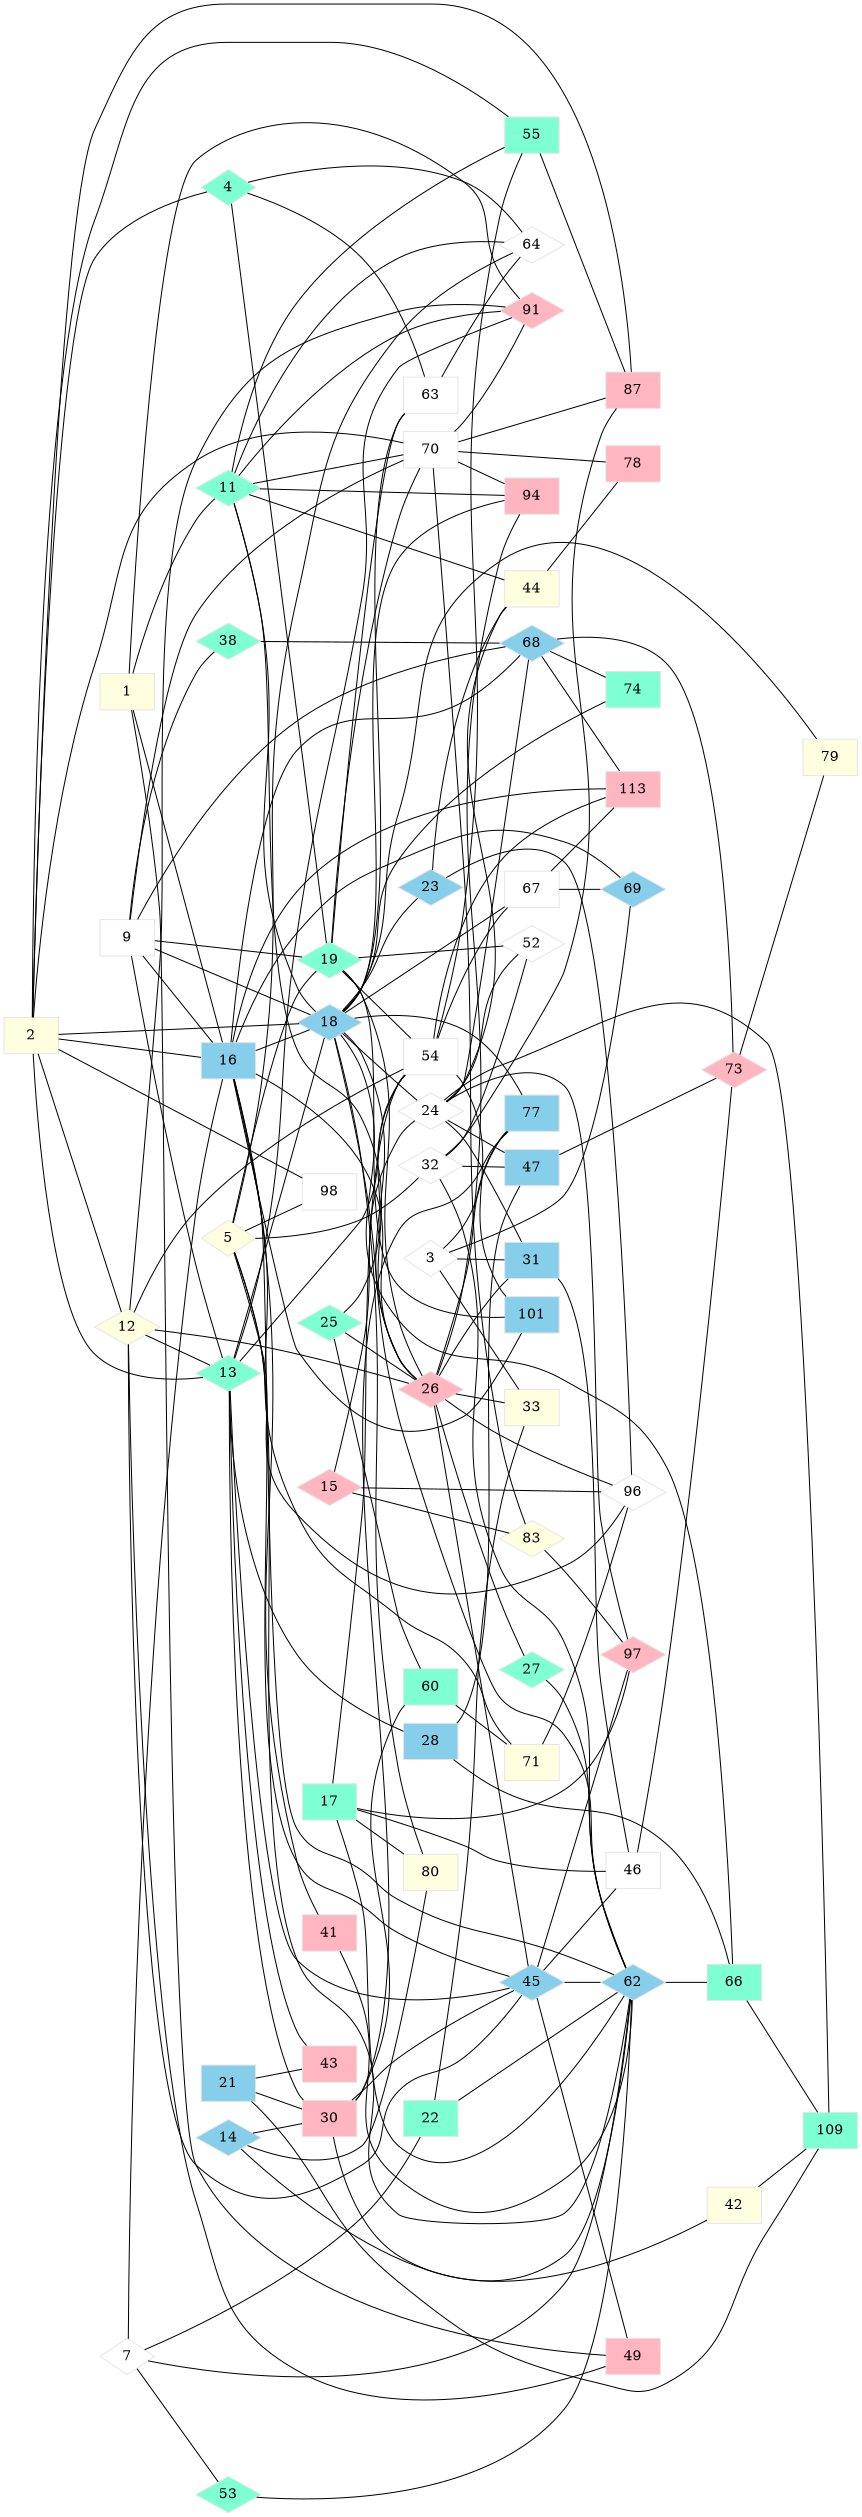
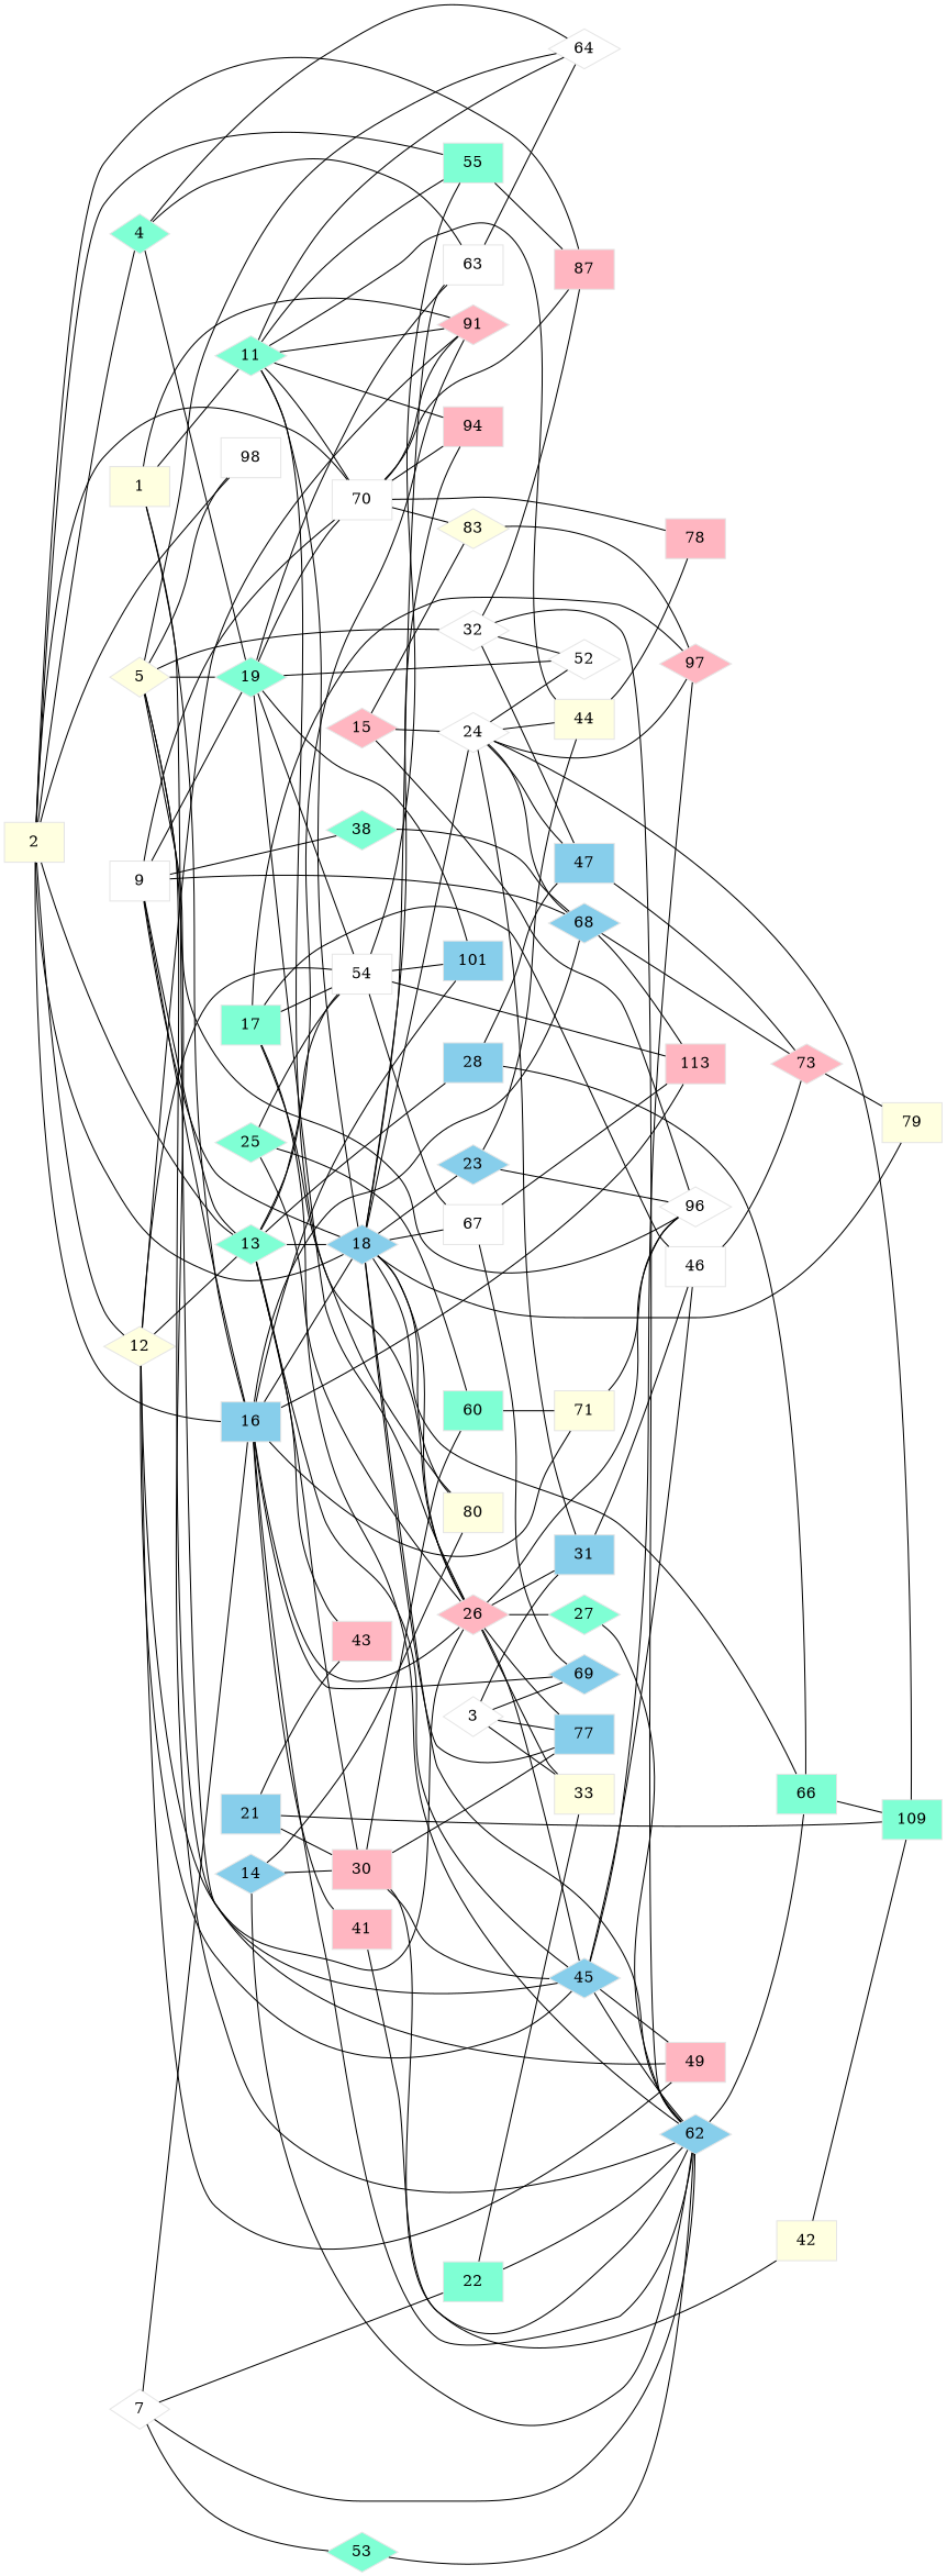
  graph {
    rankdir=LR
    node [color=gray90 fillcolor=aquamarine shape=box style=filled]
    11 [shape=diamond super="+34"]
    91 [fillcolor=lightpink shape=diamond super="+107"]
    18 [fillcolor=skyblue shape=diamond super="+82+104+50"]
    55
    70 [fillcolor=white super="+89"]
    64 [fillcolor=white shape=diamond]
    26 [fillcolor=lightpink shape=diamond super="+103"]
    44 [fillcolor=lightyellow super="+58"]
    94 [fillcolor=lightpink super="+102"]
    1 [fillcolor=lightyellow]
    16 [fillcolor=skyblue super="+37+100+29"]
    49 [fillcolor=lightpink]
    69 [fillcolor=skyblue shape=diamond]
    62 [fillcolor=skyblue shape=diamond super="+84"]
    68 [fillcolor=skyblue shape=diamond]
    41 [fillcolor=lightpink]
    71 [fillcolor=lightyellow]
    101 [fillcolor=skyblue]
    113 [fillcolor=lightpink]
    2 [fillcolor=lightyellow super="+85"]
    4 [shape=diamond super="+61+6+88"]
    12 [fillcolor=lightyellow shape=diamond super="+75+110"]
    13 [shape=diamond super="+86+20+39"]
    87 [fillcolor=lightpink]
    98 [fillcolor=white]
    19 [shape=diamond super="+36"]
    63 [fillcolor=white]
    45 [fillcolor=skyblue shape=diamond super="+114"]
    54 [fillcolor=white super="+72+65"]
    28 [fillcolor=skyblue]
    30 [fillcolor=lightpink super="+95"]
    43 [fillcolor=lightpink]
    77 [fillcolor=skyblue]
    80 [fillcolor=lightyellow]
    24 [fillcolor=white shape=diamond super="+48"]
    23 [fillcolor=skyblue shape=diamond]
    66 [super="+76"]
    67 [fillcolor=white]
-   74
    79 [fillcolor=lightyellow]
    83 [fillcolor=lightyellow shape=diamond]
    78 [fillcolor=lightpink]
    3 [fillcolor=white shape=diamond]
    31 [fillcolor=skyblue]
    33 [fillcolor=lightyellow]
    46 [fillcolor=white super="+92"]
    52 [fillcolor=white shape=diamond]
    5 [fillcolor=lightyellow shape=diamond super="+40+8"]
    32 [fillcolor=white shape=diamond]
    96 [fillcolor=white shape=diamond]
    47 [fillcolor=skyblue]
    97 [fillcolor=lightpink shape=diamond]
    7 [fillcolor=white shape=diamond super="+10"]
    22
    53 [shape=diamond]
    9 [fillcolor=white super="+51+35"]
    38 [shape=diamond]
    73 [fillcolor=lightpink shape=diamond]
    27 [shape=diamond]
    60
    42 [fillcolor=lightyellow]
    14 [fillcolor=skyblue shape=diamond]
    109
    15 [fillcolor=lightpink shape=diamond]
    17 [super="+90"]
    21 [fillcolor=skyblue]
    25 [shape=diamond]
    11 -- 91
    11 -- 18
    11 -- 55
    11 -- 70
    11 -- 64
    11 -- 26
    11 -- 44
    11 -- 94
    18 -- 26
    18 -- 94
    18 -- 62 [weight=3]
    18 -- 63
    18 -- 77
    18 -- 80
    18 -- 24
    18 -- 23
    18 -- 66
    18 -- 67
-   18 -- 74
    18 -- 79
    55 -- 87
    70 -- 91
    70 -- 94
    70 -- 87
    70 -- 83
    70 -- 78
-   26 -- 94
    26 -- 45
    26 -- 77
    26 -- 31
    26 -- 33
    26 -- 96
    26 -- 27
    44 -- 78
    1 -- 11
    1 -- 91
    1 -- 16
    1 -- 49
    16 -- 18
    16 -- 26 [weight=2]
    16 -- 69
    16 -- 62
    16 -- 68
    16 -- 41
    16 -- 71
    16 -- 101
    16 -- 113
    62 -- 66 [weight=2]
    68 -- 113
-   68 -- 74
    68 -- 73
    41 -- 62
    71 -- 96
    2 -- 18
    2 -- 55
    2 -- 70
    2 -- 16 [weight=2]
    2 -- 4
    2 -- 12
    2 -- 13
    2 -- 87
    2 -- 98
    4 -- 64
    4 -- 19
    4 -- 63
    12 -- 91
    12 -- 26
    12 -- 49
    12 -- 13
    12 -- 45
    12 -- 54
    13 -- 91
    13 -- 18 [weight=3]
    13 -- 45
    13 -- 54
    13 -- 28
    13 -- 30
    13 -- 43
    19 -- 70 [weight=2]
    19 -- 26
    19 -- 101
    19 -- 63
    19 -- 54
    19 -- 52
    63 -- 64
    45 -- 49
    45 -- 62
    45 -- 46
    45 -- 97
    54 -- 55
    54 -- 101
    54 -- 113
    54 -- 67
    28 -- 66
    28 -- 47
    30 -- 45
    30 -- 77
    30 -- 60
    30 -- 42
    24 -- 44 [weight=2]
    24 -- 68
    24 -- 31
    24 -- 52
    24 -- 47
    24 -- 97
    24 -- 109
    23 -- 44
    23 -- 96
    66 -- 109
    67 -- 69
    67 -- 113
    83 -- 97
    3 -- 69
    3 -- 77
    3 -- 31
    3 -- 33
    31 -- 46
    46 -- 73
    5 -- 64
    5 -- 62
    5 -- 98
    5 -- 19
    5 -- 45
    5 -- 32
    5 -- 96
    32 -- 62
    32 -- 87
    32 -- 52
    32 -- 47
    47 -- 73
    7 -- 16
    7 -- 62
    7 -- 22
    7 -- 53
    22 -- 62
    22 -- 33
    53 -- 62
    9 -- 18
    9 -- 70
    9 -- 16
    9 -- 68
    9 -- 13
    9 -- 19
    9 -- 38
    38 -- 68
    73 -- 79
    27 -- 62
    60 -- 71
    42 -- 109
    14 -- 62
    14 -- 30
    14 -- 80
    15 -- 24
    15 -- 83
    15 -- 96
    17 -- 62
    17 -- 54
    17 -- 80
    17 -- 46
    17 -- 97
    21 -- 30
    21 -- 43
    21 -- 109
    25 -- 26
    25 -- 54
    25 -- 60
  }
